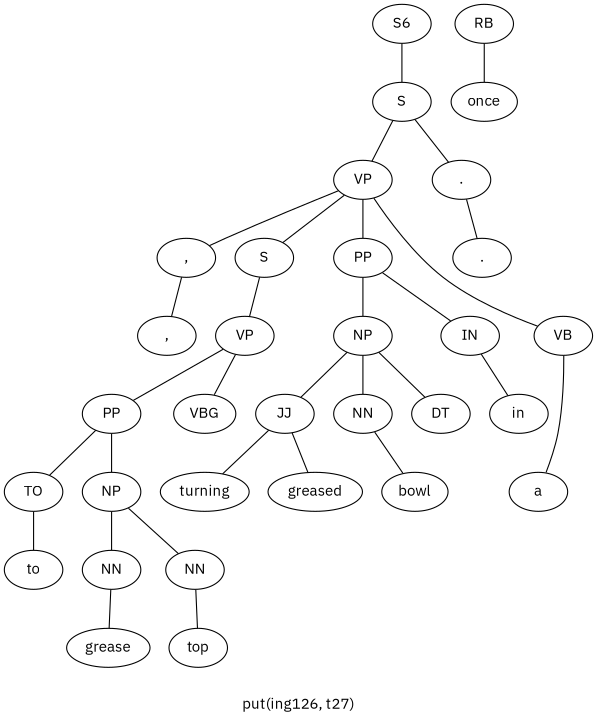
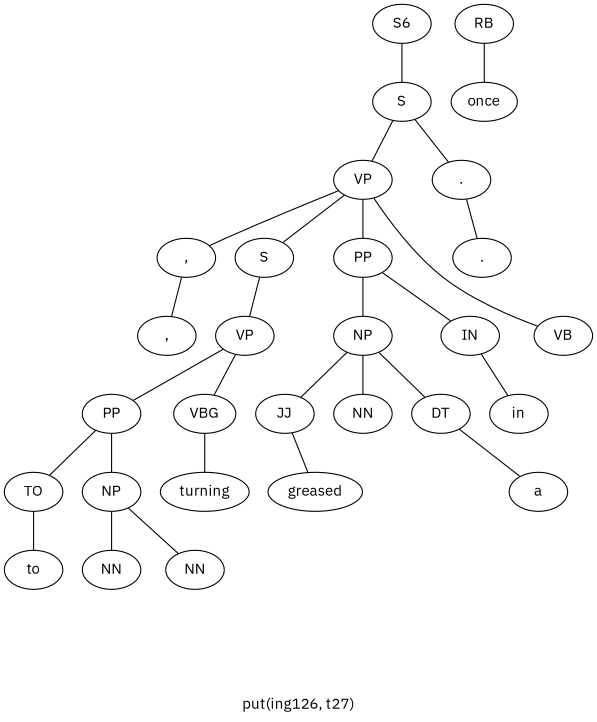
  graph {
    fontname="IBM Plex Sans"
    label="put(ing126, t27)"
    node [fontname="IBM Plex Sans"]
    edge [fontname="IBM Plex Sans"]
    n1 [label=S6]
    n2 [label=S]
    n3 [label=VP]
    n4 [label="."]
    n5 [label=VB]
    n6 [label=PP]
    n7 [label=","]
    n8 [label=S]
    n9 [label="."]
    n10 [label=IN]
    n11 [label=NP]
    n12 [label=","]
    n13 [label=VP]
    n14 [label=in]
    n15 [label=DT]
    n16 [label=JJ]
    n17 [label=NN]
    n18 [label=a]
    n19 [label=greased]
-   n20 [label=bowl]
    n21 [label=VBG]
    n22 [label=PP]
    n23 [label=turning]
    n24 [label=TO]
    n25 [label=NP]
    n26 [label=RB]
    n27 [label=once]
    n28 [label=to]
    n29 [label=NN]
    n30 [label=NN]
-   n31 [label=grease]
-   n32 [label=top]
    n1 -- n2
    n2 -- n3
    n2 -- n4
    n3 -- n5
    n3 -- n6
    n3 -- n7
    n3 -- n8
    n4 -- n9
    n6 -- n10
    n6 -- n11
    n7 -- n12
    n8 -- n13
    n10 -- n14
    n11 -- n15
    n11 -- n16
    n11 -- n17
    n13 -- n21
    n13 -- n22
-   n5 -- n18
+   n15 -- n18
    n16 -- n19
-   n17 -- n20
-   n16 -- n23
+   n21 -- n23
    n22 -- n24
    n22 -- n25
    n24 -- n28
    n25 -- n29
    n25 -- n30
    n26 -- n27
-   n29 -- n31
-   n30 -- n32
  }
